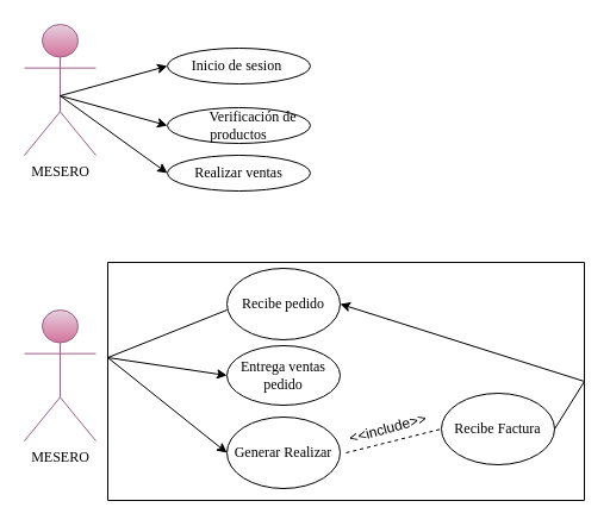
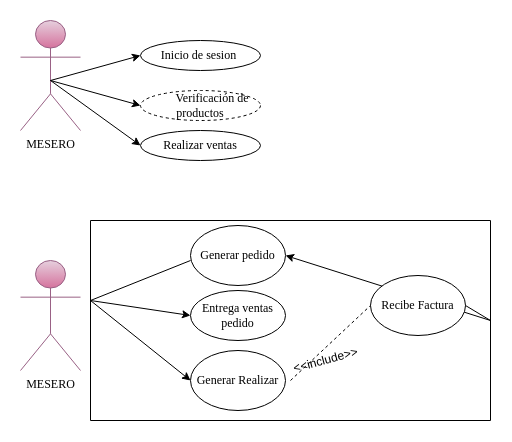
  <mxCell id="0" />
  <mxCell id="1" parent="0" />
  <mxCell id="2" value="MESERO" style="shape=umlActor;verticalLabelPosition=bottom;verticalAlign=top;html=1;outlineConnect=0;fontFamily=Times New Roman;fillColor=#e6d0de;gradientColor=#d5739d;strokeColor=#996185;fontSize=12;" parent="1" vertex="1"><mxGeometry x="20" y="20" width="60" height="110" as="geometry" /></mxCell>
  <mxCell id="3" value="Inicio de sesion&amp;nbsp;" style="ellipse;whiteSpace=wrap;html=1;fontFamily=Times New Roman;fontSize=12;" parent="1" vertex="1"><mxGeometry x="140" y="40" width="120" height="30" as="geometry" /></mxCell>
- <mxCell id="4" value="&lt;span style=&quot;white-space: pre; font-size: 12px;&quot;&gt;&#09;&lt;/span&gt;Verificación de productos" style="ellipse;whiteSpace=wrap;html=1;fontFamily=Times New Roman;fontSize=12;" parent="1" vertex="1"><mxGeometry x="140" y="90" width="120" height="30" as="geometry" /></mxCell>
+ <mxCell id="4" value="&lt;span style=&quot;white-space: pre; font-size: 12px;&quot;&gt;&#09;&lt;/span&gt;Verificación de productos" style="ellipse;whiteSpace=wrap;html=1;fontFamily=Times New Roman;fontSize=12;dashed=1;" parent="1" vertex="1"><mxGeometry x="140" y="90" width="120" height="30" as="geometry" /></mxCell>
  <mxCell id="5" value="" style="endArrow=classic;html=1;rounded=0;entryX=0;entryY=0.5;entryDx=0;entryDy=0;fontFamily=Times New Roman;fontSize=12;" parent="1" target="3" edge="1"><mxGeometry width="50" height="50" relative="1" as="geometry"><mxPoint x="50" y="80" as="sourcePoint" /><mxPoint x="150" y="80.01" as="targetPoint" /></mxGeometry></mxCell>
  <mxCell id="6" value="" style="endArrow=classic;html=1;rounded=0;entryX=0;entryY=0.5;entryDx=0;entryDy=0;fontFamily=Times New Roman;fontSize=12;" parent="1" target="4" edge="1"><mxGeometry width="50" height="50" relative="1" as="geometry"><mxPoint x="50" y="80" as="sourcePoint" /><mxPoint x="140" y="100" as="targetPoint" /></mxGeometry></mxCell>
  <mxCell id="7" value="" style="endArrow=classic;html=1;rounded=0;entryX=0;entryY=0.5;entryDx=0;entryDy=0;fontFamily=Times New Roman;fontSize=12;" parent="1" target="8" edge="1"><mxGeometry width="50" height="50" relative="1" as="geometry"><mxPoint x="50" y="80" as="sourcePoint" /><mxPoint x="140" y="140" as="targetPoint" /></mxGeometry></mxCell>
  <mxCell id="8" value="Realizar ventas" style="ellipse;whiteSpace=wrap;html=1;fontFamily=Times New Roman;fontSize=12;" parent="1" vertex="1"><mxGeometry x="140" y="130" width="120" height="30" as="geometry" /></mxCell>
  <mxCell id="9" value="MESERO" style="shape=umlActor;verticalLabelPosition=bottom;verticalAlign=top;html=1;outlineConnect=0;fontFamily=Times New Roman;fillColor=#e6d0de;gradientColor=#d5739d;strokeColor=#996185;fontSize=12;" parent="1" vertex="1"><mxGeometry x="20" y="260" width="60" height="110" as="geometry" /></mxCell>
  <mxCell id="10" value="Generar Realizar" style="ellipse;whiteSpace=wrap;html=1;fontFamily=Times New Roman;fontSize=12;" parent="1" vertex="1"><mxGeometry x="190" y="350" width="95" height="60" as="geometry" /></mxCell>
  <mxCell id="11" value="Entrega ventas pedido" style="ellipse;whiteSpace=wrap;html=1;fontFamily=Times New Roman;fontSize=12;" parent="1" vertex="1"><mxGeometry x="190" y="290" width="95" height="50" as="geometry" /></mxCell>
- <mxCell id="12" value="Recibe pedido" style="ellipse;whiteSpace=wrap;html=1;fontFamily=Times New Roman;fontSize=12;" parent="1" vertex="1"><mxGeometry x="190" y="225" width="95" height="60" as="geometry" /></mxCell>
+ <mxCell id="12" value="Generar pedido" style="ellipse;whiteSpace=wrap;html=1;fontFamily=Times New Roman;fontSize=12;" parent="1" vertex="1"><mxGeometry x="190" y="225" width="95" height="60" as="geometry" /></mxCell>
  <mxCell id="13" value="" style="endArrow=none;html=1;rounded=0;fontFamily=Times New Roman;fontSize=12;" parent="1" edge="1"><mxGeometry width="50" height="50" relative="1" as="geometry"><mxPoint x="90" y="220" as="sourcePoint" /><mxPoint x="490" y="220" as="targetPoint" /></mxGeometry></mxCell>
  <mxCell id="14" value="" style="endArrow=none;html=1;rounded=0;fontFamily=Times New Roman;fontSize=12;" parent="1" edge="1"><mxGeometry width="50" height="50" relative="1" as="geometry"><mxPoint x="90" y="420" as="sourcePoint" /><mxPoint x="490" y="420" as="targetPoint" /></mxGeometry></mxCell>
  <mxCell id="15" value="" style="endArrow=classic;html=1;rounded=0;entryX=1;entryY=0.5;entryDx=0;entryDy=0;" parent="1" target="12" edge="1"><mxGeometry width="50" height="50" relative="1" as="geometry"><mxPoint x="490" y="320" as="sourcePoint" /><mxPoint x="370" y="260" as="targetPoint" /></mxGeometry></mxCell>
  <mxCell id="16" value="" style="endArrow=none;html=1;rounded=0;" parent="1" edge="1"><mxGeometry width="50" height="50" relative="1" as="geometry"><mxPoint x="90" y="300" as="sourcePoint" /><mxPoint x="190" y="260" as="targetPoint" /></mxGeometry></mxCell>
  <mxCell id="17" value="" style="endArrow=classic;html=1;rounded=0;entryX=0;entryY=0.5;entryDx=0;entryDy=0;" parent="1" target="11" edge="1"><mxGeometry width="50" height="50" relative="1" as="geometry"><mxPoint x="90" y="300" as="sourcePoint" /><mxPoint x="140" y="250" as="targetPoint" /></mxGeometry></mxCell>
  <mxCell id="18" value="" style="endArrow=classic;html=1;rounded=0;entryX=0;entryY=0.5;entryDx=0;entryDy=0;" parent="1" target="10" edge="1"><mxGeometry width="50" height="50" relative="1" as="geometry"><mxPoint x="90" y="300" as="sourcePoint" /><mxPoint x="140" y="250" as="targetPoint" /></mxGeometry></mxCell>
- <mxCell id="19" value="Recibe Factura" style="ellipse;whiteSpace=wrap;html=1;fontFamily=Times New Roman;fontSize=12;" parent="1" vertex="1"><mxGeometry x="370" y="330" width="95" height="60" as="geometry" /></mxCell>
+ <mxCell id="19" value="Recibe Factura" style="ellipse;whiteSpace=wrap;html=1;fontFamily=Times New Roman;fontSize=12;" parent="1" vertex="1"><mxGeometry x="370" y="275" width="95" height="60" as="geometry" /></mxCell>
  <mxCell id="20" value="" style="endArrow=none;html=1;rounded=0;" parent="1" edge="1"><mxGeometry width="50" height="50" relative="1" as="geometry"><mxPoint x="490" y="420" as="sourcePoint" /><mxPoint x="490" y="220" as="targetPoint" /></mxGeometry></mxCell>
  <mxCell id="21" value="" style="endArrow=none;html=1;rounded=0;" parent="1" edge="1"><mxGeometry width="50" height="50" relative="1" as="geometry"><mxPoint x="90" y="420" as="sourcePoint" /><mxPoint x="90" y="220" as="targetPoint" /></mxGeometry></mxCell>
  <mxCell id="22" value="" style="endArrow=none;dashed=1;html=1;rounded=0;entryX=0;entryY=0.5;entryDx=0;entryDy=0;" parent="1" target="19" edge="1"><mxGeometry width="50" height="50" relative="1" as="geometry"><mxPoint x="290" y="380" as="sourcePoint" /><mxPoint x="340" y="360" as="targetPoint" /></mxGeometry></mxCell>
  <mxCell id="23" value="&amp;lt;&amp;lt;include&amp;gt;&amp;gt;" style="text;html=1;align=center;verticalAlign=middle;resizable=0;points=[];autosize=1;strokeColor=none;fillColor=none;rotation=-15;" parent="1" vertex="1"><mxGeometry x="280" y="345" width="90" height="30" as="geometry" /></mxCell>
  <mxCell id="24" value="" style="endArrow=none;html=1;rounded=0;exitX=1;exitY=0.5;exitDx=0;exitDy=0;" parent="1" source="19" edge="1"><mxGeometry width="50" height="50" relative="1" as="geometry"><mxPoint x="450" y="360" as="sourcePoint" /><mxPoint x="490" y="320" as="targetPoint" /></mxGeometry></mxCell>
